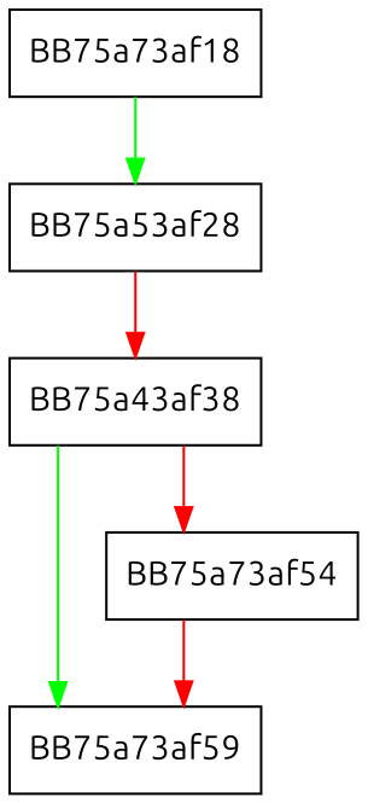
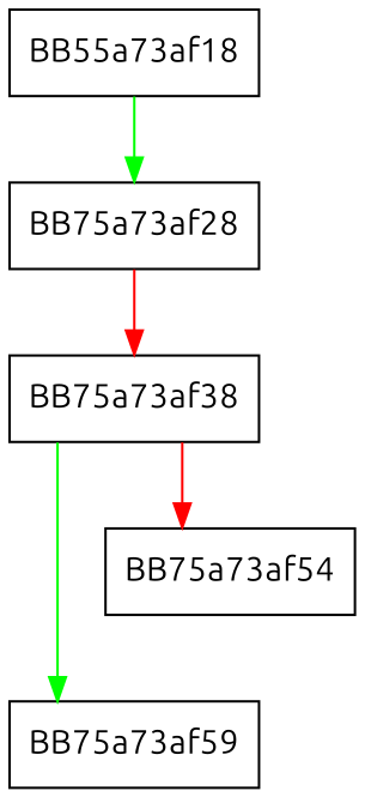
  digraph {
    fontname=Ubuntu
    splines=ortho
    node [fontname=Ubuntu shape=box]
    edge [color=red fontname=Ubuntu]
-   BB75a73af18
-   BB75a73af28 [label=BB75a53af28]
-   BB75a73af38 [label=BB75a43af38]
+   BB75a73af18 [label=BB55a73af18]
+   BB75a73af28
+   BB75a73af38
    BB75a73af59
    BB75a73af54
    BB75a73af18 -> BB75a73af28 [color=green]
    BB75a73af28 -> BB75a73af38
    BB75a73af38 -> BB75a73af59 [color=green]
    BB75a73af38 -> BB75a73af54
-   BB75a73af54 -> BB75a73af59
  }
